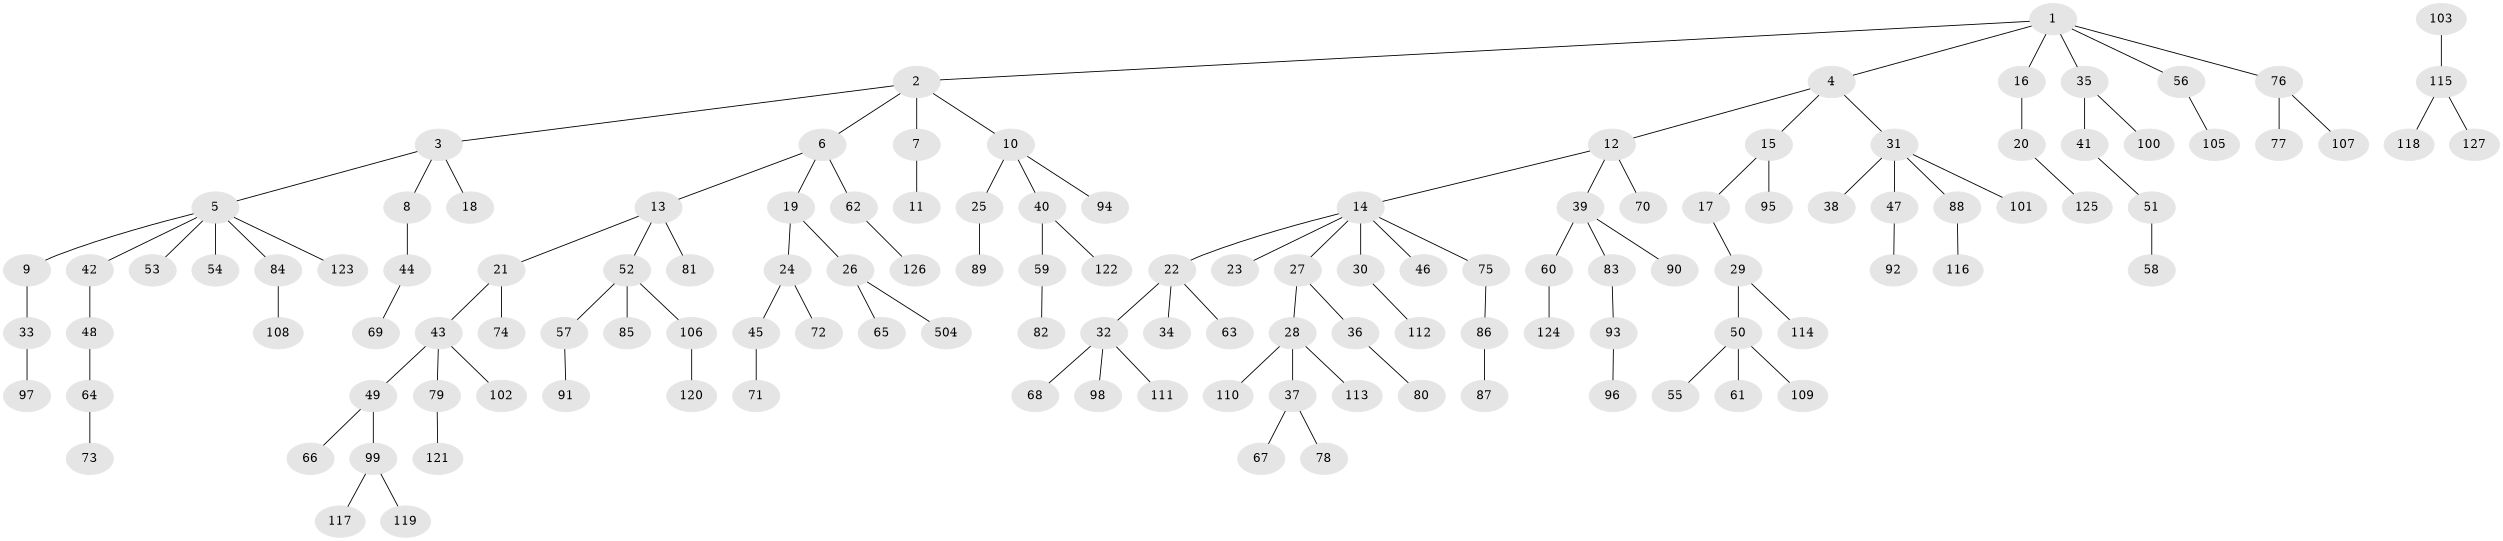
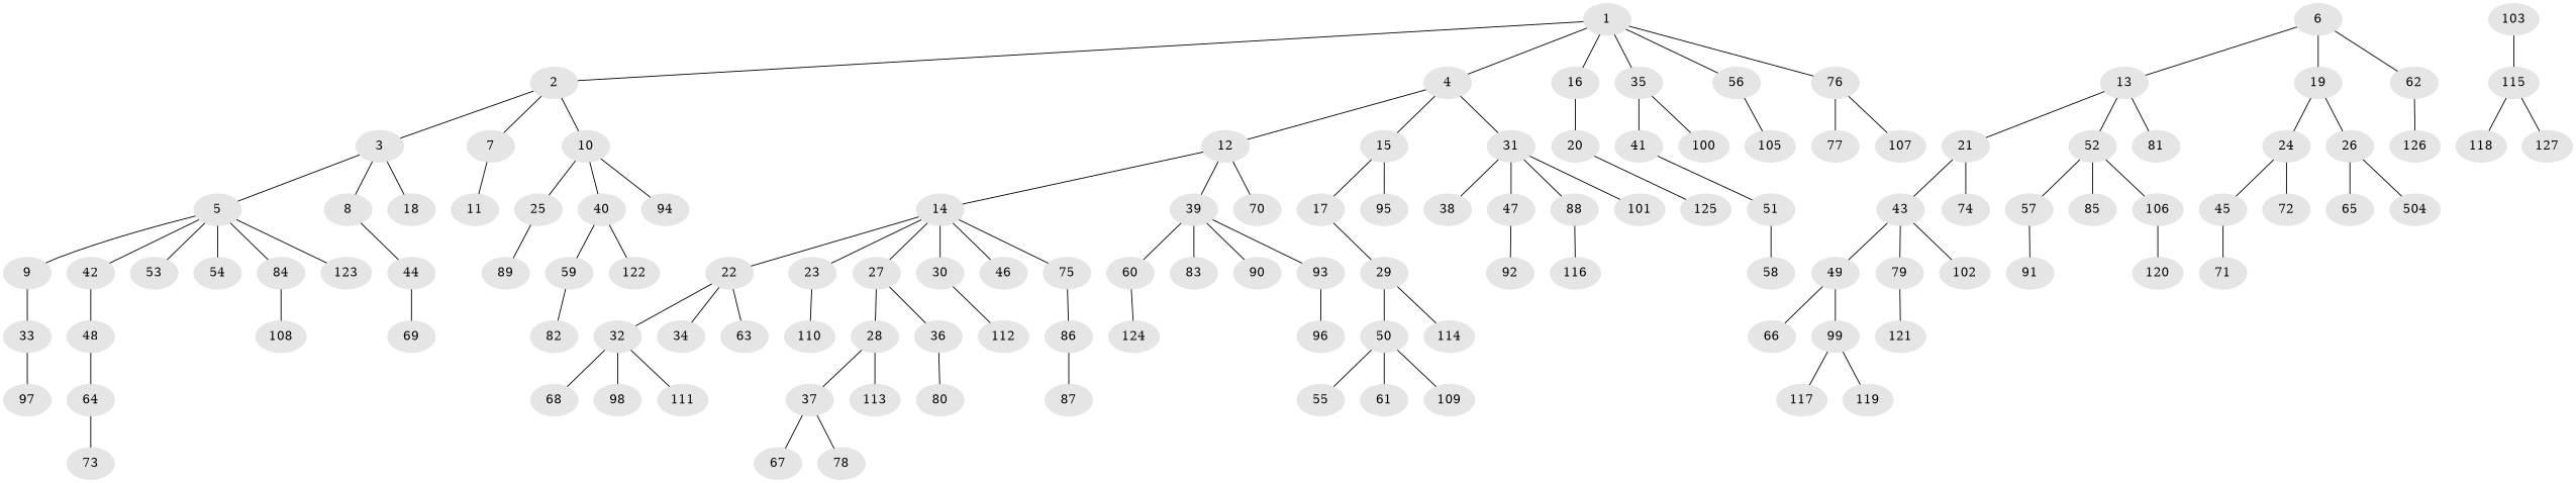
  graph {
    node [color=gray90 style=filled]
    1
    2
    4
    16
    35
    56
    76
    3
    6
    7
    10
    12
    15
    31
    20
    41
    100
    105
    77
    107
    5
    8
    18
    13
    19
    62
    11
    25
    40
    94
    9
    42
    53
    54
    84
    123
    44
    14
    39
    70
    17
    95
    38
    47
    88
    101
    33
    48
    108
    21
    52
    81
    24
    26
    126
    69
    97
    103
    115
    89
    59
    122
    22
    23
    27
    30
    46
    75
    60
    83
    90
    93
    43
    74
    57
    85
    106
    32
    34
    63
    110
    28
    36
    112
    86
    29
    125
    50
    114
    45
    72
    65
    n93 [label=504]
    49
    79
    102
    68
    98
    111
    71
    37
    113
    80
    67
    78
    55
    61
    109
    92
    116
    51
    124
    96
    82
    58
    64
    66
    99
    121
    73
    117
    119
    91
    120
    87
    118
    127
    1 -- 2
    1 -- 4
    1 -- 16
    1 -- 35
    1 -- 56
    1 -- 76
    2 -- 3
-   2 -- 6
    2 -- 7
    2 -- 10
    4 -- 12
    4 -- 15
    4 -- 31
    16 -- 20
    35 -- 41
    35 -- 100
    56 -- 105
    76 -- 77
    76 -- 107
    3 -- 5
    3 -- 8
    3 -- 18
    6 -- 13
    6 -- 19
    6 -- 62
    7 -- 11
    10 -- 25
    10 -- 40
    10 -- 94
    12 -- 14
    12 -- 39
    12 -- 70
    15 -- 17
    15 -- 95
    31 -- 38
    31 -- 47
    31 -- 88
    31 -- 101
    20 -- 125
    41 -- 51
    5 -- 9
    5 -- 42
    5 -- 53
    5 -- 54
    5 -- 84
    5 -- 123
    8 -- 44
    13 -- 21
    13 -- 52
    13 -- 81
    19 -- 24
    19 -- 26
    62 -- 126
    25 -- 89
    40 -- 59
    40 -- 122
    9 -- 33
    42 -- 48
    84 -- 108
    44 -- 69
    14 -- 22
    14 -- 23
    14 -- 27
    14 -- 30
    14 -- 46
    14 -- 75
    39 -- 60
    39 -- 83
    39 -- 90
-   83 -- 93
+   39 -- 93
    17 -- 29
    47 -- 92
    88 -- 116
    33 -- 97
    48 -- 64
    21 -- 43
    21 -- 74
    52 -- 57
    52 -- 85
    52 -- 106
    24 -- 45
    24 -- 72
    26 -- 65
    26 -- n93
    103 -- 115
    115 -- 118
    115 -- 127
    59 -- 82
    22 -- 32
    22 -- 34
    22 -- 63
-   28 -- 110
+   23 -- 110
    27 -- 28
    27 -- 36
    30 -- 112
    75 -- 86
    60 -- 124
    93 -- 96
    43 -- 49
    43 -- 79
    43 -- 102
    57 -- 91
    106 -- 120
    32 -- 68
    32 -- 98
    32 -- 111
    28 -- 37
    28 -- 113
    36 -- 80
    86 -- 87
    29 -- 50
    29 -- 114
    50 -- 55
    50 -- 61
    50 -- 109
    45 -- 71
    49 -- 66
    49 -- 99
    79 -- 121
    37 -- 67
    37 -- 78
    51 -- 58
    64 -- 73
    99 -- 117
    99 -- 119
  }
